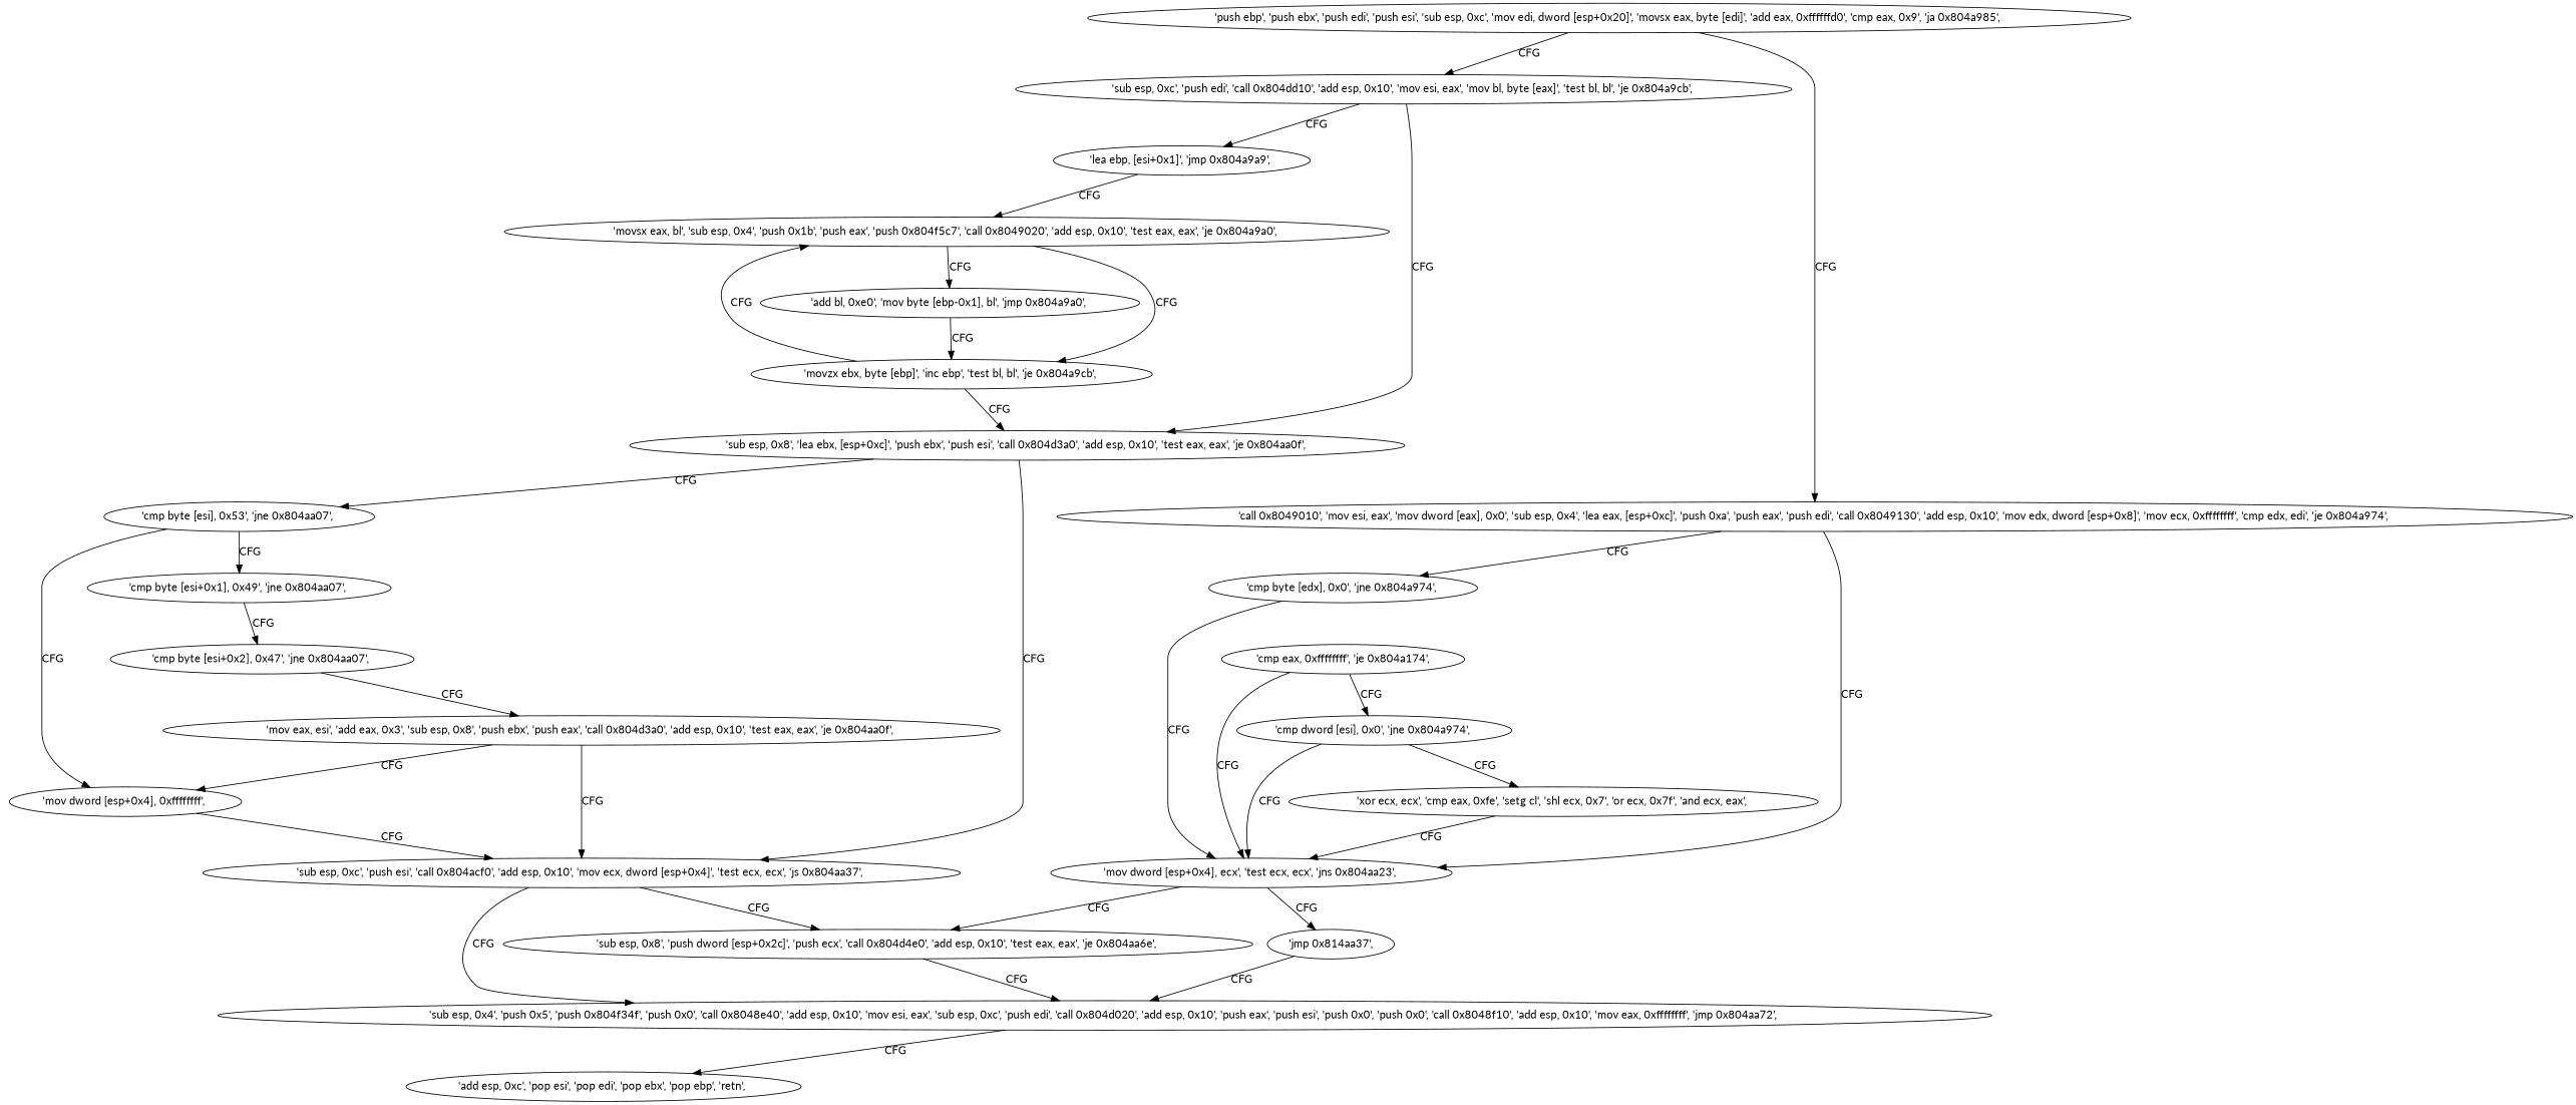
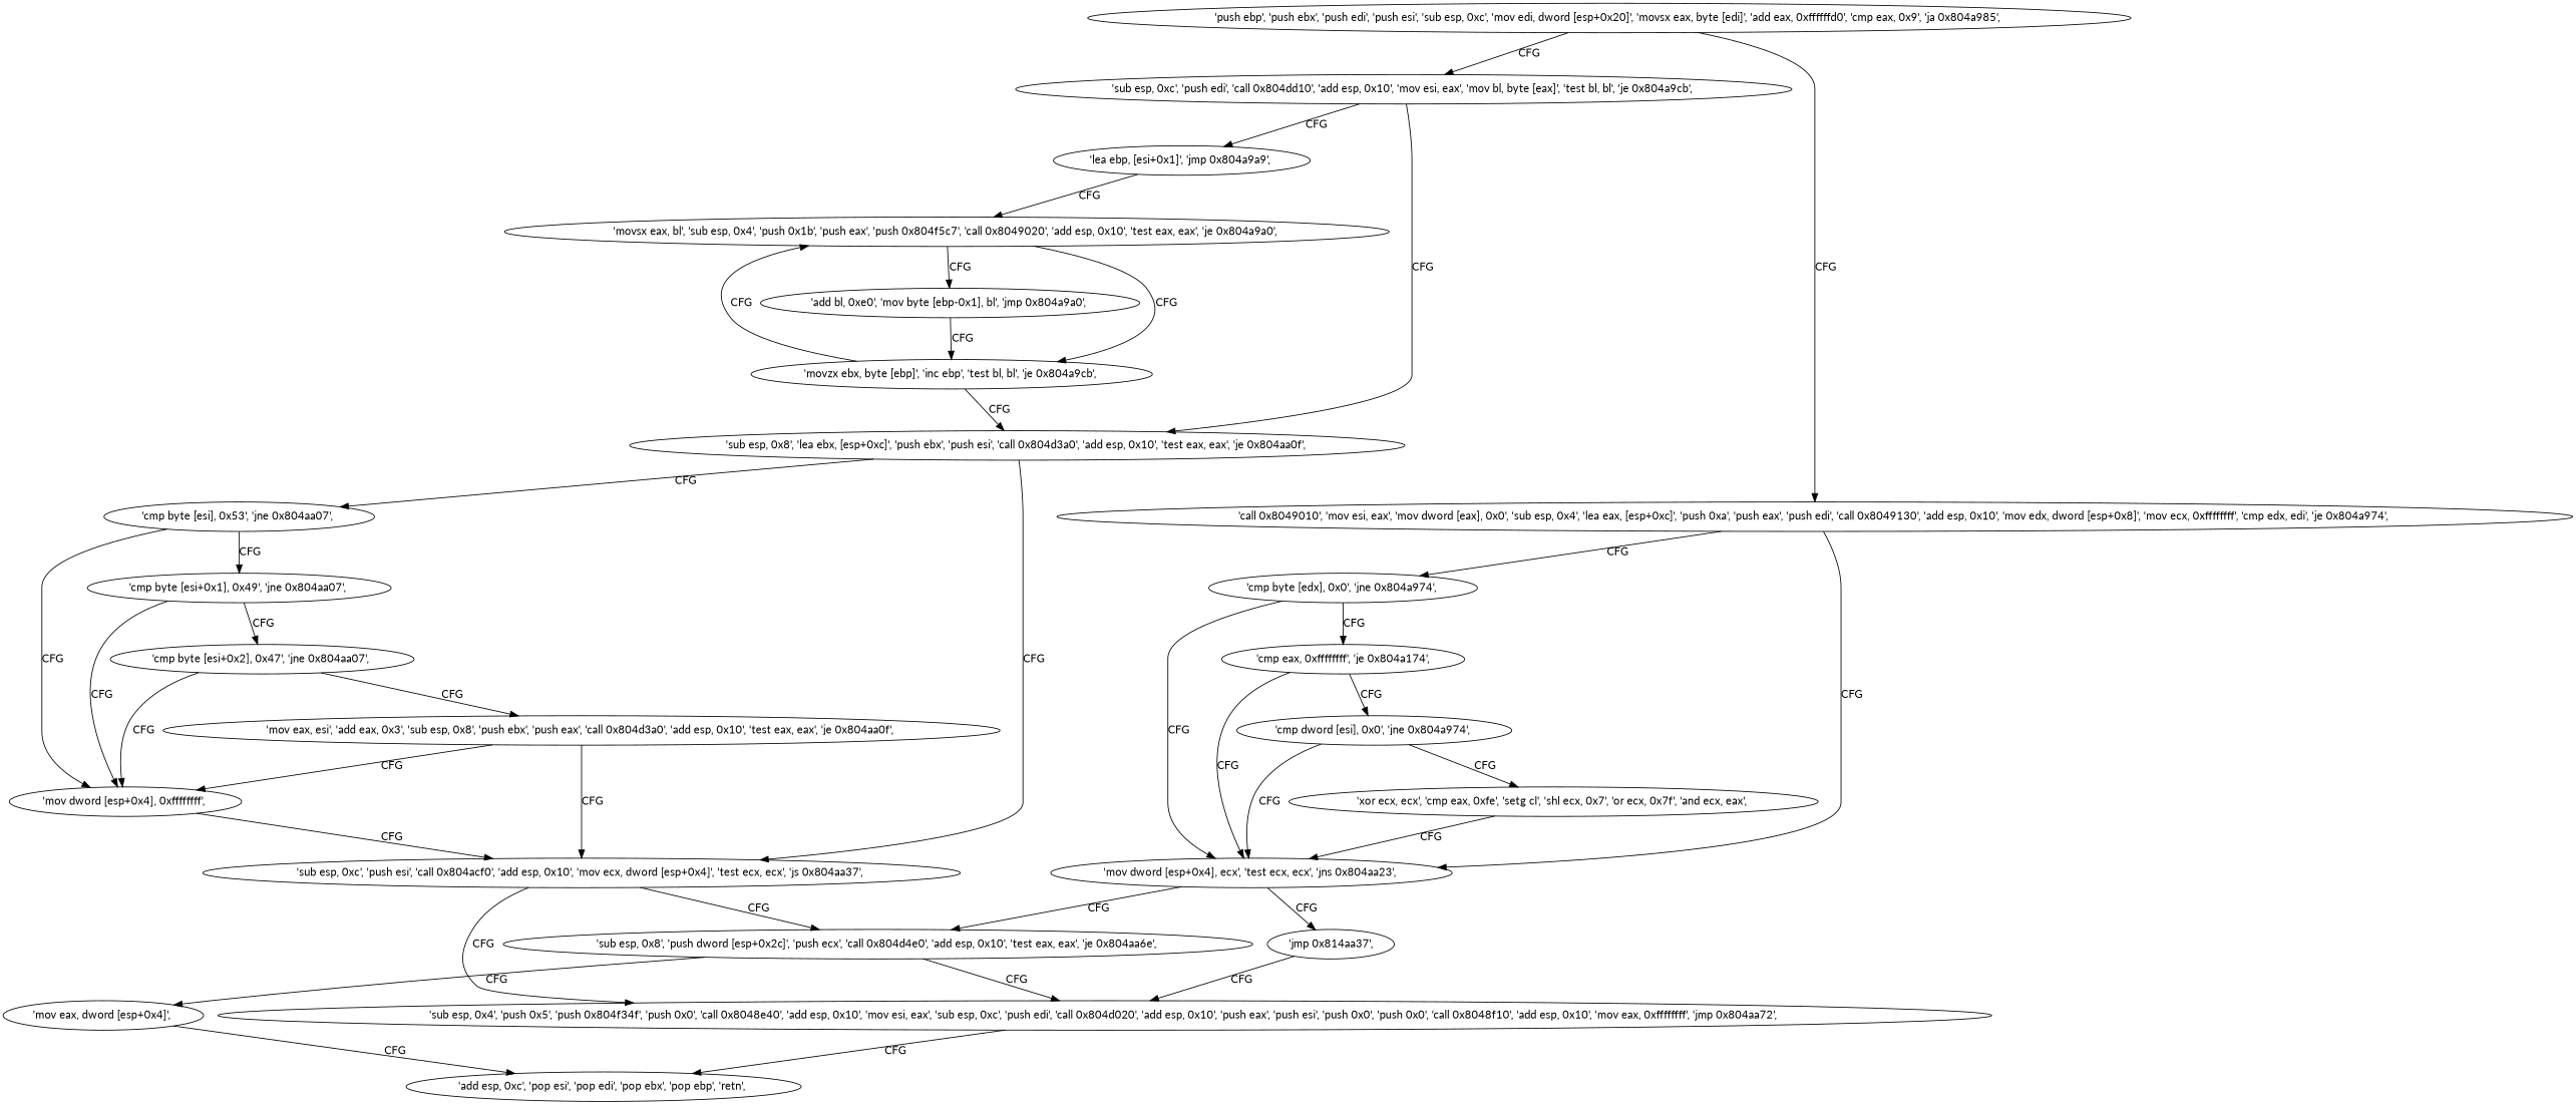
  digraph {
    fontname=Lato
    node [fontname=Lato]
    edge [fontname=Lato]
    n1 [label="'push ebp', 'push ebx', 'push edi', 'push esi', 'sub esp, 0xc', 'mov edi, dword [esp+0x20]', 'movsx eax, byte [edi]', 'add eax, 0xffffffd0', 'cmp eax, 0x9', 'ja 0x804a985', "]
    n2 [label="'sub esp, 0xc', 'push edi', 'call 0x804dd10', 'add esp, 0x10', 'mov esi, eax', 'mov bl, byte [eax]', 'test bl, bl', 'je 0x804a9cb', "]
    n3 [label="'call 0x8049010', 'mov esi, eax', 'mov dword [eax], 0x0', 'sub esp, 0x4', 'lea eax, [esp+0xc]', 'push 0xa', 'push eax', 'push edi', 'call 0x8049130', 'add esp, 0x10', 'mov edx, dword [esp+0x8]', 'mov ecx, 0xffffffff', 'cmp edx, edi', 'je 0x804a974', "]
    n4 [label="'sub esp, 0x8', 'lea ebx, [esp+0xc]', 'push ebx', 'push esi', 'call 0x804d3a0', 'add esp, 0x10', 'test eax, eax', 'je 0x804aa0f', "]
    n5 [label="'lea ebp, [esi+0x1]', 'jmp 0x804a9a9', "]
    n6 [label="'mov dword [esp+0x4], ecx', 'test ecx, ecx', 'jns 0x804aa23', "]
    n7 [label="'cmp byte [edx], 0x0', 'jne 0x804a974', "]
    n8 [label="'sub esp, 0xc', 'push esi', 'call 0x804acf0', 'add esp, 0x10', 'mov ecx, dword [esp+0x4]', 'test ecx, ecx', 'js 0x804aa37', "]
    n9 [label="'cmp byte [esi], 0x53', 'jne 0x804aa07', "]
    n10 [label="'movsx eax, bl', 'sub esp, 0x4', 'push 0x1b', 'push eax', 'push 0x804f5c7', 'call 0x8049020', 'add esp, 0x10', 'test eax, eax', 'je 0x804a9a0', "]
    n11 [label="'sub esp, 0x8', 'push dword [esp+0x2c]', 'push ecx', 'call 0x804d4e0', 'add esp, 0x10', 'test eax, eax', 'je 0x804aa6e', "]
    n12 [label="'jmp 0x814aa37',"]
    n13 [label="'cmp eax, 0xffffffff', 'je 0x804a174',"]
    n14 [label="'sub esp, 0x4', 'push 0x5', 'push 0x804f34f', 'push 0x0', 'call 0x8048e40', 'add esp, 0x10', 'mov esi, eax', 'sub esp, 0xc', 'push edi', 'call 0x804d020', 'add esp, 0x10', 'push eax', 'push esi', 'push 0x0', 'push 0x0', 'call 0x8048f10', 'add esp, 0x10', 'mov eax, 0xffffffff', 'jmp 0x804aa72', "]
    n15 [label="'mov dword [esp+0x4], 0xffffffff', "]
    n16 [label="'cmp byte [esi+0x1], 0x49', 'jne 0x804aa07', "]
    n17 [label="'movzx ebx, byte [ebp]', 'inc ebp', 'test bl, bl', 'je 0x804a9cb', "]
    n18 [label="'add bl, 0xe0', 'mov byte [ebp-0x1], bl', 'jmp 0x804a9a0', "]
+   n19 [label="'mov eax, dword [esp+0x4]', "]
    n20 [label="'cmp dword [esi], 0x0', 'jne 0x804a974', "]
    n21 [label="'add esp, 0xc', 'pop esi', 'pop edi', 'pop ebx', 'pop ebp', 'retn', "]
    n22 [label="'cmp byte [esi+0x2], 0x47', 'jne 0x804aa07', "]
    n23 [label="'xor ecx, ecx', 'cmp eax, 0xfe', 'setg cl', 'shl ecx, 0x7', 'or ecx, 0x7f', 'and ecx, eax', "]
    n24 [label="'mov eax, esi', 'add eax, 0x3', 'sub esp, 0x8', 'push ebx', 'push eax', 'call 0x804d3a0', 'add esp, 0x10', 'test eax, eax', 'je 0x804aa0f', "]
    n1 -> n2 [label=CFG]
    n1 -> n3 [label=CFG]
    n2 -> n4 [label=CFG]
    n2 -> n5 [label=CFG]
    n3 -> n6 [label=CFG]
    n3 -> n7 [label=CFG]
    n4 -> n8 [label=CFG]
    n4 -> n9 [label=CFG]
    n5 -> n10 [label=CFG]
    n6 -> n11 [label=CFG]
    n6 -> n12 [label=CFG]
    n7 -> n6 [label=CFG]
+   n7 -> n13 [label=CFG]
    n8 -> n11 [label=CFG]
    n8 -> n14 [label=CFG]
    n9 -> n15 [label=CFG]
    n9 -> n16 [label=CFG]
    n10 -> n17 [label=CFG]
    n10 -> n18 [label=CFG]
    n11 -> n14 [label=CFG]
+   n11 -> n19 [label=CFG]
    n12 -> n14 [label=CFG]
    n13 -> n6 [label=CFG]
    n13 -> n20 [label=CFG]
    n14 -> n21 [label=CFG]
    n15 -> n8 [label=CFG]
+   n16 -> n15 [label=CFG]
    n16 -> n22 [label=CFG]
    n17 -> n4 [label=CFG]
    n17 -> n10 [label=CFG]
    n18 -> n17 [label=CFG]
+   n19 -> n21 [label=CFG]
    n20 -> n6 [label=CFG]
    n20 -> n23 [label=CFG]
+   n22 -> n15 [label=CFG]
    n22 -> n24 [label=CFG]
    n23 -> n6 [label=CFG]
    n24 -> n8 [label=CFG]
    n24 -> n15 [label=CFG]
  }
